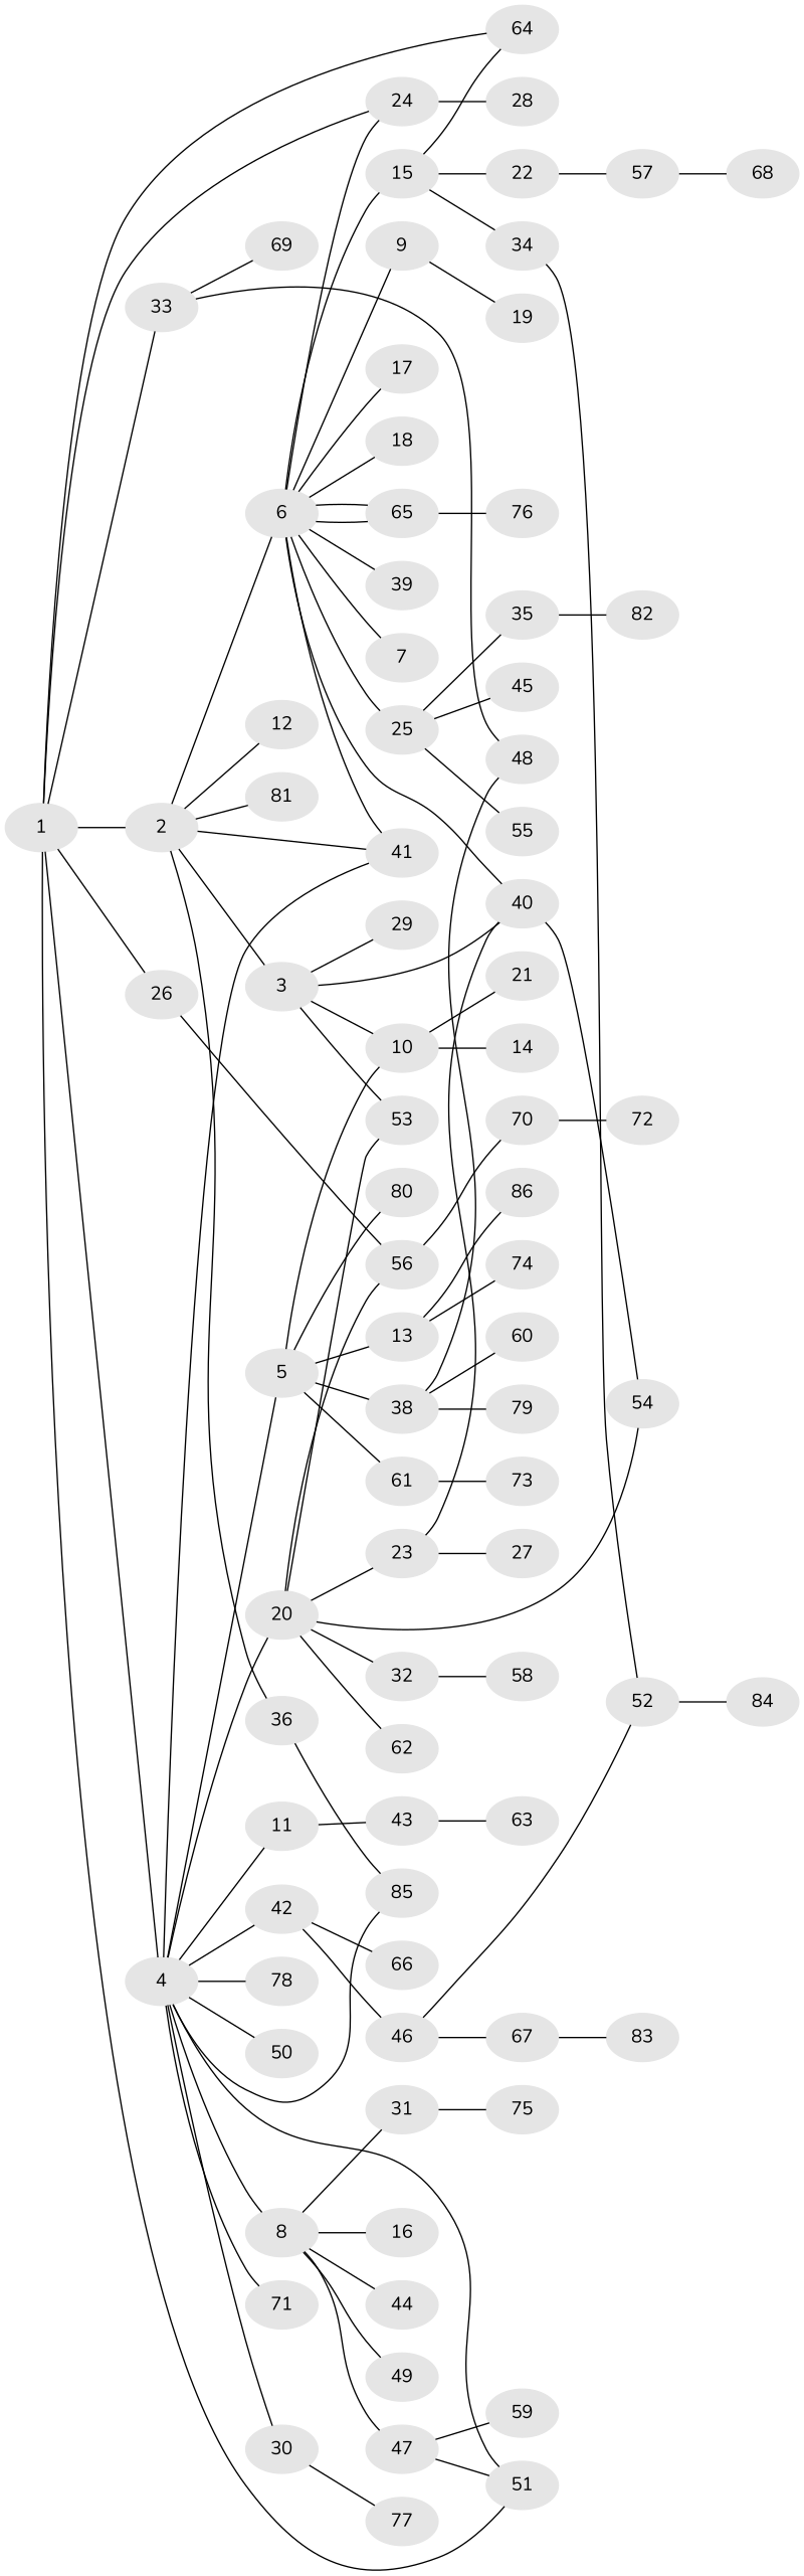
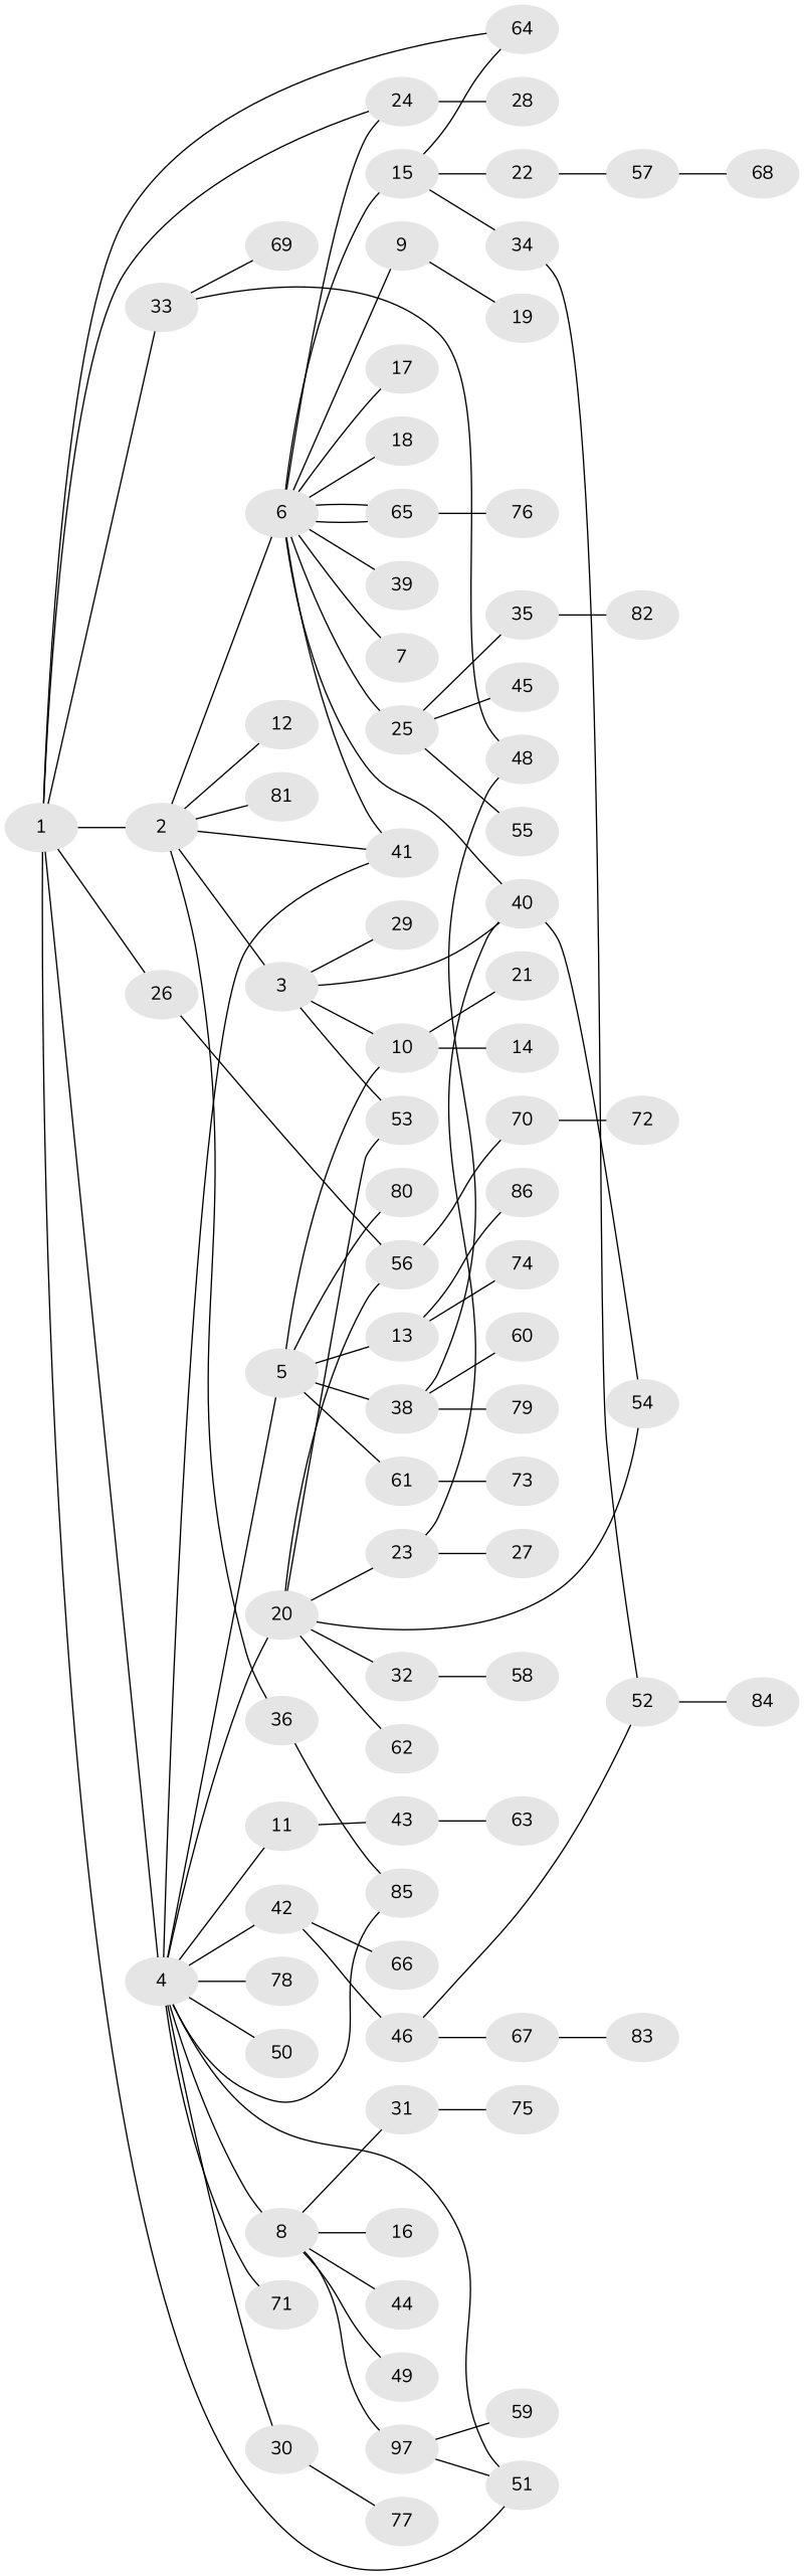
  graph {
    fontname=Nunito
    rankdir=LR
    node [color=gray90 fontname=Nunito style=filled]
    edge [fontname=Nunito]
    1
    2
    4
    24
    26
    33
    51
    64
    3
    6
    12
    36
    41
    81
    5
    8
    11
    20
    30
    42
    50
    71
    78
    85
    28
    56
    48
    69
    10
    29
    40
    53
    7
    9
    15
    17
    18
    25
    39
    65
    14
    21
    54
    13
    38
    61
    80
    16
    31
    44
-   47
+   47 [label=97]
    49
    43
    23
    32
    62
    77
    46
    66
    74
    86
    60
    79
    73
    19
    22
    34
    35
    45
    55
    76
    75
    59
    63
    57
    52
    27
    58
    70
    68
    82
    84
    67
    83
    72
    1 -- 2
    1 -- 4
    1 -- 24
    1 -- 26
    1 -- 33
    1 -- 51
    1 -- 64
    2 -- 3
    2 -- 6
    2 -- 12
    2 -- 36
    2 -- 41
    2 -- 81
    4 -- 51
    4 -- 41
    4 -- 5
    4 -- 8
    4 -- 11
    4 -- 20
    4 -- 30
    4 -- 42
    4 -- 50
    4 -- 71
    4 -- 78
    4 -- 85
    24 -- 28
    26 -- 56
    33 -- 48
    33 -- 69
    3 -- 10
    3 -- 29
    3 -- 40
    3 -- 53
    6 -- 24
    6 -- 41
    6 -- 40
    6 -- 7
    6 -- 9
    6 -- 15
    6 -- 17
    6 -- 18
    6 -- 25
    6 -- 39
    6 -- 65
    6 -- 65
    36 -- 85
    5 -- 10
    5 -- 13
    5 -- 38
    5 -- 61
    5 -- 80
    8 -- 16
    8 -- 31
    8 -- 44
    8 -- 47
    8 -- 49
    11 -- 43
    20 -- 56
    20 -- 53
    20 -- 54
    20 -- 23
    20 -- 32
    20 -- 62
    30 -- 77
    42 -- 46
    42 -- 66
    56 -- 70
    10 -- 14
    10 -- 21
    40 -- 54
    9 -- 19
    15 -- 64
    15 -- 22
    15 -- 34
    25 -- 35
    25 -- 45
    25 -- 55
    65 -- 76
    13 -- 74
    13 -- 86
    38 -- 48
    38 -- 60
    38 -- 79
    61 -- 73
    31 -- 75
    47 -- 51
    47 -- 59
    43 -- 63
    23 -- 40
    23 -- 27
    32 -- 58
    46 -- 52
    46 -- 67
    22 -- 57
    34 -- 52
    35 -- 82
    57 -- 68
    52 -- 84
    70 -- 72
    67 -- 83
  }
